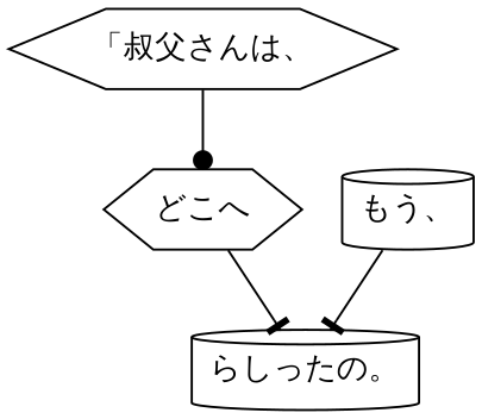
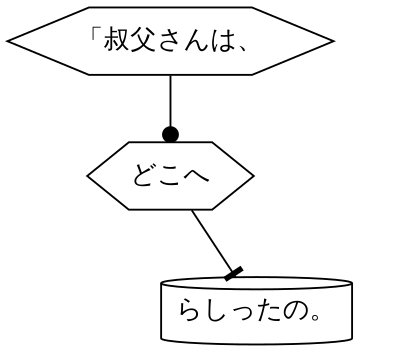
  digraph {
    node [shape=hexagon]
    edge [arrowhead=tee]
    n1 [label="「叔父さんは、"]
    n2 [label="どこへ"]
    n3 [label="らしったの。" shape=cylinder]
-   n4 [label="もう、" shape=cylinder]
    n1 -> n2 [arrowhead=dot]
    n2 -> n3
-   n4 -> n3
  }
